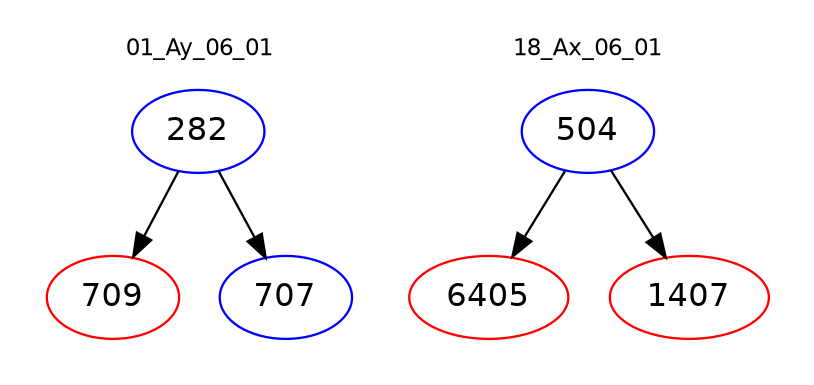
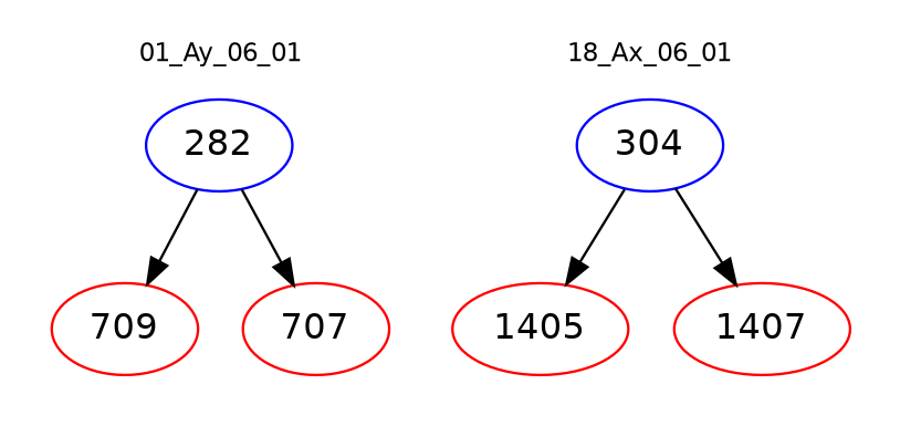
  digraph {
    fontname="DejaVu Sans"
    node [color=red fontname="DejaVu Sans"]
    edge [color=black fontname="DejaVu Sans"]
    n1 [color=blue label=282]
    n2 [label=709]
-   n3 [color=blue label=707]
-   n4 [color=blue label=504]
-   n5 [label=6405]
+   n3 [label=707]
+   n4 [color=blue label=304]
+   n5 [label=1405]
    n6 [label=1407]
    subgraph cluster_1 {
      color=white
      fontsize=10
      label="01_Ay_06_01"
      n1
      n2
      n3
    }
    subgraph cluster_2 {
      color=white
      fontsize=10
      label="18_Ax_06_01"
      n4
      n5
      n6
    }
    n1 -> n2
    n1 -> n3
    n4 -> n5
    n4 -> n6
  }
